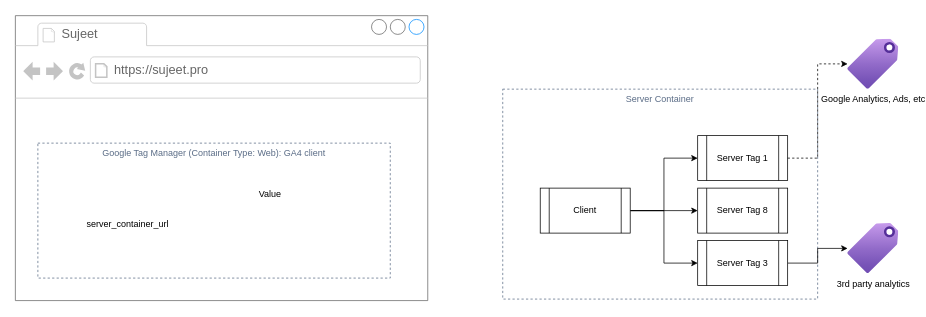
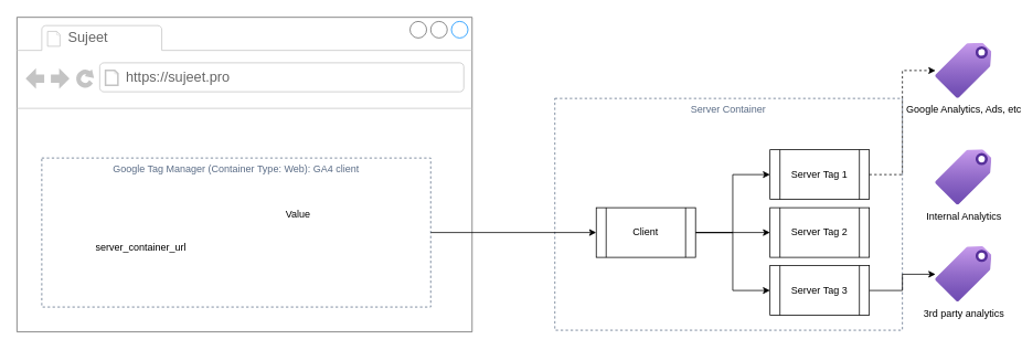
  <mxCell id="0" />
  <mxCell id="1" parent="0" />
  <mxCell id="2" value="" style="strokeWidth=1;shadow=0;dashed=0;align=center;html=1;shape=mxgraph.mockup.containers.browserWindow;rSize=0;strokeColor=#666666;strokeColor2=#008cff;strokeColor3=#c4c4c4;mainText=,;recursiveResize=0;" vertex="1" parent="1"><mxGeometry x="20" y="20" width="550" height="380" as="geometry" /></mxCell>
  <mxCell id="3" value="Sujeet" style="strokeWidth=1;shadow=0;dashed=0;align=center;html=1;shape=mxgraph.mockup.containers.anchor;fontSize=17;fontColor=#666666;align=left;whiteSpace=wrap;" vertex="1" parent="2"><mxGeometry x="60" y="12" width="110" height="26" as="geometry" /></mxCell>
  <mxCell id="4" value="https://sujeet.pro" style="strokeWidth=1;shadow=0;dashed=0;align=center;html=1;shape=mxgraph.mockup.containers.anchor;rSize=0;fontSize=17;fontColor=#666666;align=left;" vertex="1" parent="2"><mxGeometry x="130" y="60" width="250" height="26" as="geometry" /></mxCell>
  <mxCell id="5" value="Google Tag Manager (Container Type: Web): GA4 client" style="fillColor=none;strokeColor=#5A6C86;dashed=1;verticalAlign=top;fontStyle=0;fontColor=#5A6C86;whiteSpace=wrap;html=1;" vertex="1" parent="2"><mxGeometry x="30" y="170" width="470" height="180" as="geometry" /></mxCell>
  <mxCell id="6" value="Value" style="text;html=1;strokeColor=none;fillColor=none;align=center;verticalAlign=middle;whiteSpace=wrap;rounded=0;" vertex="1" parent="2"><mxGeometry x="260" y="230" width="160" height="15" as="geometry" /></mxCell>
  <mxCell id="7" value="server_container_url" style="text;html=1;strokeColor=none;fillColor=none;align=center;verticalAlign=middle;whiteSpace=wrap;rounded=0;" vertex="1" parent="2"><mxGeometry x="70" y="270" width="160" height="15" as="geometry" /></mxCell>
  <mxCell id="8" value="Server Container" style="fillColor=none;strokeColor=#5A6C86;dashed=1;verticalAlign=top;fontStyle=0;fontColor=#5A6C86;whiteSpace=wrap;html=1;" vertex="1" parent="1"><mxGeometry x="670" y="118" width="420" height="280" as="geometry" /></mxCell>
  <mxCell id="9" value="Server Tag 1" style="shape=process;whiteSpace=wrap;html=1;backgroundOutline=1;" vertex="1" parent="1"><mxGeometry x="930" y="180" width="120" height="60" as="geometry" /></mxCell>
  <mxCell id="10" style="edgeStyle=orthogonalEdgeStyle;rounded=0;orthogonalLoop=1;jettySize=auto;html=1;entryX=0;entryY=0.5;entryDx=0;entryDy=0;" edge="1" parent="1" source="13" target="14"><mxGeometry relative="1" as="geometry" /></mxCell>
  <mxCell id="11" style="edgeStyle=orthogonalEdgeStyle;rounded=0;orthogonalLoop=1;jettySize=auto;html=1;entryX=0;entryY=0.5;entryDx=0;entryDy=0;" edge="1" parent="1" source="13" target="16"><mxGeometry relative="1" as="geometry" /></mxCell>
  <mxCell id="12" style="edgeStyle=orthogonalEdgeStyle;rounded=0;orthogonalLoop=1;jettySize=auto;html=1;entryX=0;entryY=0.5;entryDx=0;entryDy=0;" edge="1" parent="1" source="13" target="9"><mxGeometry relative="1" as="geometry" /></mxCell>
  <mxCell id="13" value="Client" style="shape=process;whiteSpace=wrap;html=1;backgroundOutline=1;" vertex="1" parent="1"><mxGeometry x="720" y="250" width="120" height="60" as="geometry" /></mxCell>
- <mxCell id="14" value="Server Tag 8" style="shape=process;whiteSpace=wrap;html=1;backgroundOutline=1;" vertex="1" parent="1"><mxGeometry x="930" y="250" width="120" height="60" as="geometry" /></mxCell>
+ <mxCell id="14" value="Server Tag 2" style="shape=process;whiteSpace=wrap;html=1;backgroundOutline=1;" vertex="1" parent="1"><mxGeometry x="930" y="250" width="120" height="60" as="geometry" /></mxCell>
  <mxCell id="15" style="edgeStyle=orthogonalEdgeStyle;rounded=0;orthogonalLoop=1;jettySize=auto;html=1;" edge="1" parent="1" source="16" target="20"><mxGeometry relative="1" as="geometry" /></mxCell>
  <mxCell id="16" value="Server Tag 3" style="shape=process;whiteSpace=wrap;html=1;backgroundOutline=1;" vertex="1" parent="1"><mxGeometry x="930" y="320" width="120" height="60" as="geometry" /></mxCell>
+ <mxCell id="17" style="edgeStyle=orthogonalEdgeStyle;rounded=0;orthogonalLoop=1;jettySize=auto;html=1;entryX=0;entryY=0.5;entryDx=0;entryDy=0;" edge="1" parent="1" source="5" target="13"><mxGeometry relative="1" as="geometry" /></mxCell>
  <mxCell id="18" value="Google Analytics, Ads, etc" style="image;aspect=fixed;html=1;points=[];align=center;fontSize=12;image=img/lib/azure2/general/Tag.svg;" vertex="1" parent="1"><mxGeometry x="1130" y="51.2" width="68" height="66.8" as="geometry" /></mxCell>
+ <mxCell id="19" value="Internal Analytics" style="image;aspect=fixed;html=1;points=[];align=center;fontSize=12;image=img/lib/azure2/general/Tag.svg;" vertex="1" parent="1"><mxGeometry x="1130" y="180" width="68" height="66.8" as="geometry" /></mxCell>
  <mxCell id="20" value="3rd party analytics" style="image;aspect=fixed;html=1;points=[];align=center;fontSize=12;image=img/lib/azure2/general/Tag.svg;" vertex="1" parent="1"><mxGeometry x="1130" y="297" width="68" height="66.8" as="geometry" /></mxCell>
  <mxCell id="21" style="edgeStyle=orthogonalEdgeStyle;rounded=0;orthogonalLoop=1;jettySize=auto;html=1;entryX=0;entryY=0.496;entryDx=0;entryDy=0;entryPerimeter=0;dashed=1;" edge="1" parent="1" source="9" target="18"><mxGeometry relative="1" as="geometry" /></mxCell>
